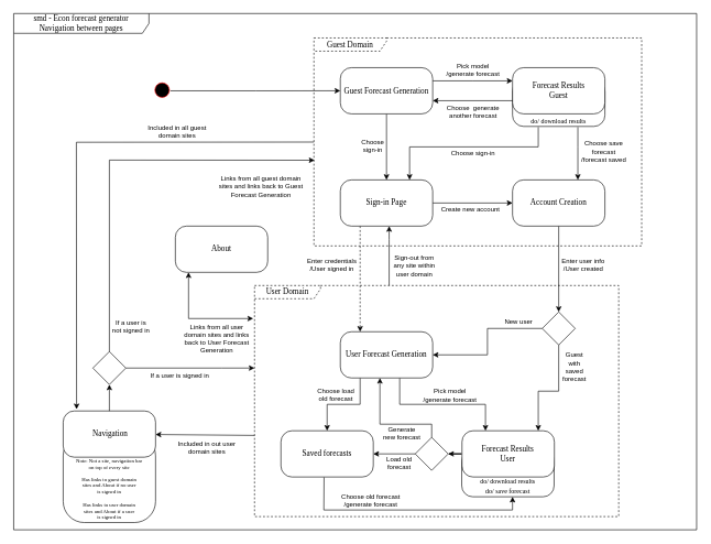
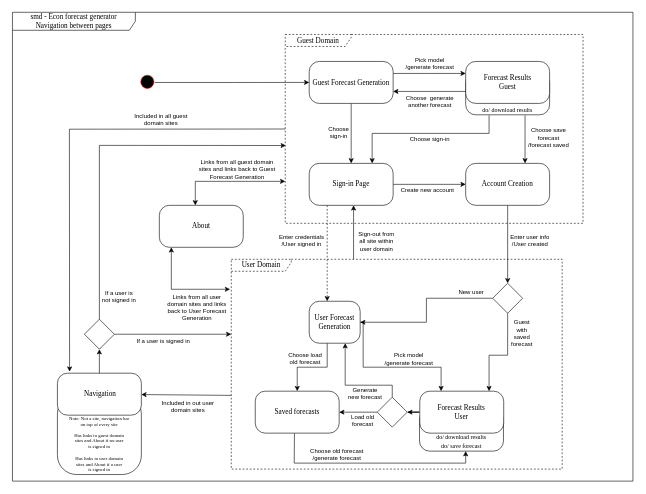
  <mxCell id="0" />
  <mxCell id="1" parent="0" />
  <mxCell id="2" value="&lt;font style=&quot;font-size: 8px&quot;&gt;Note: Not a site, navigation bar &lt;br&gt;on top of every site&lt;br&gt;&lt;br&gt;Has links to guest domain &lt;br&gt;sites and About if no user &lt;br&gt;is signed in&lt;br&gt;&lt;br&gt;Has links to user domain &lt;br&gt;sites and About if a user &lt;br&gt;is signed in&lt;br&gt;&lt;/font&gt;" style="rounded=1;whiteSpace=wrap;html=1;arcSize=24;shadow=0;comic=0;labelBackgroundColor=none;fontFamily=Verdana;fontSize=7;fontColor=#000000;align=center;direction=east;verticalAlign=bottom;" vertex="1" parent="1"><mxGeometry x="95" y="658" width="140" height="133" as="geometry" /></mxCell>
  <mxCell id="3" value="smd - Econ forecast generator&lt;br&gt;Navigation between pages" style="shape=umlFrame;whiteSpace=wrap;html=1;rounded=1;shadow=0;comic=0;labelBackgroundColor=none;strokeWidth=1;fontFamily=Verdana;fontSize=12;align=center;width=205;height=30;direction=east;" parent="1" vertex="1"><mxGeometry x="20" y="20" width="1035" height="782" as="geometry" /></mxCell>
  <mxCell id="4" value="&amp;nbsp;Navigation" style="rounded=1;whiteSpace=wrap;html=1;arcSize=24;shadow=0;comic=0;labelBackgroundColor=none;fontFamily=Verdana;fontSize=12;fontColor=#000000;align=center;direction=east;" parent="1" vertex="1"><mxGeometry x="95" y="622" width="140" height="70" as="geometry" /></mxCell>
  <mxCell id="5" value="User Domain" style="shape=umlFrame;whiteSpace=wrap;html=1;rounded=1;shadow=0;comic=0;labelBackgroundColor=none;strokeWidth=1;fontFamily=Verdana;fontSize=12;align=center;width=100;height=20;aspect=fixed;direction=east;dashed=1;" parent="1" vertex="1"><mxGeometry x="385" y="432" width="551.93" height="350" as="geometry" /></mxCell>
  <mxCell id="6" value="Saved forecasts" style="rounded=1;whiteSpace=wrap;html=1;arcSize=24;shadow=0;comic=0;labelBackgroundColor=none;fontFamily=Verdana;fontSize=12;fontColor=#000000;align=center;aspect=fixed;direction=east;" parent="1" vertex="1"><mxGeometry x="425" y="652" width="140" height="70" as="geometry" /></mxCell>
  <mxCell id="7" value="&lt;font style=&quot;font-size: 10px&quot;&gt;do/ download results&lt;br&gt;do/ save forecast&lt;br&gt;&lt;/font&gt;" style="rounded=1;whiteSpace=wrap;html=1;arcSize=24;shadow=0;comic=0;labelBackgroundColor=none;fontFamily=Verdana;fontSize=12;fontColor=#000000;align=center;aspect=fixed;direction=east;verticalAlign=bottom;" vertex="1" parent="1"><mxGeometry x="699" y="682" width="140" height="70" as="geometry" /></mxCell>
  <mxCell id="8" value="&lt;font style=&quot;font-size: 10px&quot;&gt;do/ download results&lt;br&gt;&lt;/font&gt;" style="rounded=1;whiteSpace=wrap;html=1;arcSize=24;shadow=0;comic=0;labelBackgroundColor=none;fontFamily=Verdana;fontSize=12;fontColor=#000000;align=center;aspect=fixed;direction=east;verticalAlign=bottom;" vertex="1" parent="1"><mxGeometry x="776" y="121" width="140" height="70" as="geometry" /></mxCell>
  <mxCell id="9" value="Guest Domain" style="shape=umlFrame;whiteSpace=wrap;html=1;rounded=1;shadow=0;comic=0;labelBackgroundColor=none;strokeWidth=1;fontFamily=Verdana;fontSize=12;align=center;width=110;height=20;aspect=fixed;direction=east;dashed=1;" parent="1" vertex="1"><mxGeometry x="475" y="57" width="496.73" height="315" as="geometry" /></mxCell>
  <mxCell id="10" style="edgeStyle=orthogonalEdgeStyle;rounded=0;orthogonalLoop=1;jettySize=auto;html=1;entryX=0;entryY=0.5;entryDx=0;entryDy=0;exitX=0.536;exitY=0.089;exitDx=0;exitDy=0;exitPerimeter=0;" edge="1" parent="1" source="11" target="14"><mxGeometry relative="1" as="geometry" /></mxCell>
  <mxCell id="11" value="" style="ellipse;html=1;shape=startState;fillColor=#000000;strokeColor=#ff0000;rounded=1;shadow=0;comic=0;labelBackgroundColor=none;fontFamily=Verdana;fontSize=12;fontColor=#000000;align=center;direction=south;" parent="1" vertex="1"><mxGeometry x="230" y="121" width="30" height="30" as="geometry" /></mxCell>
  <mxCell id="12" value="" style="edgeStyle=orthogonalEdgeStyle;rounded=0;orthogonalLoop=1;jettySize=auto;html=1;" edge="1" parent="1" source="14" target="22"><mxGeometry relative="1" as="geometry"><Array as="points"><mxPoint x="715" y="122" /><mxPoint x="715" y="122" /></Array></mxGeometry></mxCell>
  <mxCell id="13" value="" style="edgeStyle=orthogonalEdgeStyle;rounded=0;orthogonalLoop=1;jettySize=auto;html=1;" edge="1" parent="1" source="14" target="18"><mxGeometry relative="1" as="geometry" /></mxCell>
  <mxCell id="14" value="Guest Forecast Generation" style="rounded=1;whiteSpace=wrap;html=1;arcSize=24;shadow=0;comic=0;labelBackgroundColor=none;fontFamily=Verdana;fontSize=12;fontColor=#000000;align=center;aspect=fixed;direction=east;" parent="1" vertex="1"><mxGeometry x="515" y="102" width="140" height="70" as="geometry" /></mxCell>
  <mxCell id="15" style="edgeStyle=orthogonalEdgeStyle;rounded=0;orthogonalLoop=1;jettySize=auto;html=1;dashed=1;" edge="1" parent="1" source="18" target="32"><mxGeometry relative="1" as="geometry"><Array as="points"><mxPoint x="545" y="412" /><mxPoint x="545" y="412" /></Array></mxGeometry></mxCell>
  <mxCell id="16" value="" style="edgeStyle=orthogonalEdgeStyle;rounded=0;orthogonalLoop=1;jettySize=auto;html=1;" edge="1" parent="1" source="18" target="26"><mxGeometry relative="1" as="geometry" /></mxCell>
  <mxCell id="17" style="edgeStyle=orthogonalEdgeStyle;rounded=0;orthogonalLoop=1;jettySize=auto;html=1;startArrow=classic;startFill=1;endArrow=none;endFill=0;" edge="1" parent="1" source="18"><mxGeometry relative="1" as="geometry"><mxPoint x="589" y="432" as="targetPoint" /><Array as="points"><mxPoint x="589" y="362" /><mxPoint x="589" y="362" /></Array></mxGeometry></mxCell>
  <mxCell id="18" value="Sign-in Page" style="rounded=1;whiteSpace=wrap;html=1;arcSize=24;shadow=0;comic=0;labelBackgroundColor=none;fontFamily=Verdana;fontSize=12;fontColor=#000000;align=center;aspect=fixed;direction=east;" parent="1" vertex="1"><mxGeometry x="515" y="272" width="140" height="70" as="geometry" /></mxCell>
  <mxCell id="19" style="edgeStyle=orthogonalEdgeStyle;rounded=0;orthogonalLoop=1;jettySize=auto;html=1;" edge="1" parent="1" source="4" target="35"><mxGeometry relative="1" as="geometry" /></mxCell>
  <mxCell id="20" value="" style="edgeStyle=orthogonalEdgeStyle;rounded=0;orthogonalLoop=1;jettySize=auto;html=1;" edge="1" parent="1" target="26"><mxGeometry relative="1" as="geometry"><mxPoint x="875" y="192" as="sourcePoint" /><Array as="points"><mxPoint x="875" y="222" /><mxPoint x="875" y="222" /></Array></mxGeometry></mxCell>
  <mxCell id="21" value="" style="edgeStyle=orthogonalEdgeStyle;rounded=0;orthogonalLoop=1;jettySize=auto;html=1;entryX=0.75;entryY=0;entryDx=0;entryDy=0;" edge="1" parent="1" target="18"><mxGeometry relative="1" as="geometry"><mxPoint x="815" y="192" as="sourcePoint" /><Array as="points"><mxPoint x="815" y="222" /><mxPoint x="620" y="222" /></Array></mxGeometry></mxCell>
  <mxCell id="22" value="Forecast Results&lt;br&gt;Guest" style="rounded=1;whiteSpace=wrap;html=1;arcSize=24;shadow=0;comic=0;labelBackgroundColor=none;fontFamily=Verdana;fontSize=12;fontColor=#000000;align=center;aspect=fixed;direction=east;" parent="1" vertex="1"><mxGeometry x="776" y="102" width="140" height="70" as="geometry" /></mxCell>
  <mxCell id="23" value="" style="edgeStyle=orthogonalEdgeStyle;rounded=0;orthogonalLoop=1;jettySize=auto;html=1;entryX=1;entryY=0.5;entryDx=0;entryDy=0;" edge="1" parent="1" source="24" target="58"><mxGeometry relative="1" as="geometry"><mxPoint x="675" y="687" as="targetPoint" /></mxGeometry></mxCell>
  <mxCell id="24" value="Forecast Results&lt;br&gt;User" style="rounded=1;whiteSpace=wrap;html=1;arcSize=24;shadow=0;comic=0;labelBackgroundColor=none;fontFamily=Verdana;fontSize=12;fontColor=#000000;align=center;aspect=fixed;direction=east;" parent="1" vertex="1"><mxGeometry x="699.43" y="652" width="140" height="70" as="geometry" /></mxCell>
  <mxCell id="25" style="edgeStyle=orthogonalEdgeStyle;rounded=0;orthogonalLoop=1;jettySize=auto;html=1;startArrow=none;startFill=0;endArrow=classic;endFill=1;" edge="1" parent="1" source="26" target="42"><mxGeometry relative="1" as="geometry" /></mxCell>
  <mxCell id="26" value="Account Creation" style="rounded=1;whiteSpace=wrap;html=1;arcSize=24;shadow=0;comic=0;labelBackgroundColor=none;fontFamily=Verdana;fontSize=12;fontColor=#000000;align=center;aspect=fixed;direction=east;" parent="1" vertex="1"><mxGeometry x="776" y="272" width="140" height="70" as="geometry" /></mxCell>
+ <mxCell id="27" style="edgeStyle=orthogonalEdgeStyle;rounded=0;orthogonalLoop=1;jettySize=auto;html=1;startArrow=classic;startFill=1;" edge="1" parent="1" source="29" target="9"><mxGeometry relative="1" as="geometry"><Array as="points"><mxPoint x="325" y="302" /></Array></mxGeometry></mxCell>
  <mxCell id="28" style="edgeStyle=orthogonalEdgeStyle;rounded=0;orthogonalLoop=1;jettySize=auto;html=1;startArrow=classic;startFill=1;" edge="1" parent="1" source="29"><mxGeometry relative="1" as="geometry"><mxPoint x="383" y="482" as="targetPoint" /><Array as="points"><mxPoint x="285" y="482" /><mxPoint x="383" y="482" /></Array></mxGeometry></mxCell>
  <mxCell id="29" value="About" style="rounded=1;whiteSpace=wrap;html=1;arcSize=24;shadow=0;comic=0;labelBackgroundColor=none;fontFamily=Verdana;fontSize=12;fontColor=#000000;align=center;direction=east;" vertex="1" parent="1"><mxGeometry x="265" y="342" width="140" height="70" as="geometry" /></mxCell>
  <mxCell id="30" style="edgeStyle=orthogonalEdgeStyle;rounded=0;orthogonalLoop=1;jettySize=auto;html=1;" edge="1" parent="1" source="32" target="24"><mxGeometry relative="1" as="geometry"><Array as="points"><mxPoint x="605" y="612" /><mxPoint x="735" y="612" /></Array></mxGeometry></mxCell>
  <mxCell id="31" style="edgeStyle=orthogonalEdgeStyle;rounded=0;orthogonalLoop=1;jettySize=auto;html=1;" edge="1" parent="1" source="32" target="6"><mxGeometry relative="1" as="geometry"><Array as="points"><mxPoint x="545" y="612" /><mxPoint x="495" y="612" /></Array></mxGeometry></mxCell>
- <mxCell id="32" value="User Forecast Generation" style="rounded=1;whiteSpace=wrap;html=1;arcSize=24;shadow=0;comic=0;labelBackgroundColor=none;fontFamily=Verdana;fontSize=12;fontColor=#000000;align=center;aspect=fixed;direction=east;" vertex="1" parent="1"><mxGeometry x="515" y="502" width="140" height="70" as="geometry" /></mxCell>
+ <mxCell id="32" value="User Forecast Generation" style="rounded=1;whiteSpace=wrap;html=1;arcSize=24;shadow=0;comic=0;labelBackgroundColor=none;fontFamily=Verdana;fontSize=12;fontColor=#000000;align=center;aspect=fixed;direction=east;" vertex="1" parent="1"><mxGeometry x="515" y="502" width="85" height="70" as="geometry" /></mxCell>
  <mxCell id="33" style="edgeStyle=orthogonalEdgeStyle;rounded=0;orthogonalLoop=1;jettySize=auto;html=1;exitX=0.5;exitY=1;exitDx=0;exitDy=0;" edge="1" parent="1" source="29" target="29"><mxGeometry relative="1" as="geometry" /></mxCell>
  <mxCell id="34" style="edgeStyle=orthogonalEdgeStyle;rounded=0;orthogonalLoop=1;jettySize=auto;html=1;startArrow=none;startFill=0;endArrow=classic;endFill=1;" edge="1" parent="1" source="35" target="5"><mxGeometry relative="1" as="geometry"><Array as="points"><mxPoint x="335" y="557" /><mxPoint x="335" y="557" /></Array></mxGeometry></mxCell>
  <mxCell id="35" value="" style="rhombus;whiteSpace=wrap;html=1;strokeColor=#000000;" vertex="1" parent="1"><mxGeometry x="140" y="532" width="50" height="50" as="geometry" /></mxCell>
  <mxCell id="36" value="" style="endArrow=classic;html=1;rounded=0;entryX=0.002;entryY=0.588;entryDx=0;entryDy=0;entryPerimeter=0;" edge="1" parent="1" target="9"><mxGeometry width="50" height="50" relative="1" as="geometry"><mxPoint x="165" y="532" as="sourcePoint" /><mxPoint x="473" y="269" as="targetPoint" /><Array as="points"><mxPoint x="165" y="242" /></Array></mxGeometry></mxCell>
  <mxCell id="37" value="" style="endArrow=classic;html=1;" edge="1" parent="1" target="4"><mxGeometry width="50" height="50" relative="1" as="geometry"><mxPoint x="385" y="659" as="sourcePoint" /><mxPoint x="435" y="612" as="targetPoint" /></mxGeometry></mxCell>
  <mxCell id="38" value="" style="endArrow=classic;html=1;entryX=0.145;entryY=-0.037;entryDx=0;entryDy=0;entryPerimeter=0;rounded=0;" edge="1" parent="1" source="9" target="4"><mxGeometry width="50" height="50" relative="1" as="geometry"><mxPoint x="404.289" y="264.5" as="sourcePoint" /><mxPoint x="404.289" y="214.5" as="targetPoint" /><Array as="points"><mxPoint x="115" y="215" /></Array></mxGeometry></mxCell>
  <mxCell id="39" value="" style="edgeStyle=orthogonalEdgeStyle;rounded=0;orthogonalLoop=1;jettySize=auto;html=1;startArrow=classic;startFill=1;endArrow=none;endFill=0;" edge="1" parent="1"><mxGeometry relative="1" as="geometry"><mxPoint x="655" y="152" as="sourcePoint" /><mxPoint x="776" y="152" as="targetPoint" /><Array as="points"><mxPoint x="655" y="152" /><mxPoint x="776" y="152" /></Array></mxGeometry></mxCell>
  <mxCell id="40" style="edgeStyle=orthogonalEdgeStyle;rounded=0;orthogonalLoop=1;jettySize=auto;html=1;startArrow=none;startFill=0;endArrow=classic;endFill=1;" edge="1" parent="1" source="42" target="32"><mxGeometry relative="1" as="geometry" /></mxCell>
  <mxCell id="41" style="edgeStyle=orthogonalEdgeStyle;rounded=0;orthogonalLoop=1;jettySize=auto;html=1;startArrow=none;startFill=0;endArrow=classic;endFill=1;" edge="1" parent="1" source="42" target="24"><mxGeometry relative="1" as="geometry"><Array as="points"><mxPoint x="846" y="592" /><mxPoint x="815" y="592" /></Array></mxGeometry></mxCell>
  <mxCell id="42" value="" style="rhombus;whiteSpace=wrap;html=1;strokeColor=#000000;" vertex="1" parent="1"><mxGeometry x="821" y="472" width="50" height="50" as="geometry" /></mxCell>
  <mxCell id="43" value="&lt;font style=&quot;font-size: 10px&quot;&gt;Choose&amp;nbsp; generate &lt;br&gt;another forecast&lt;/font&gt;" style="text;html=1;strokeColor=none;fillColor=none;align=center;verticalAlign=middle;whiteSpace=wrap;rounded=0;fontSize=10;" vertex="1" parent="1"><mxGeometry x="665" y="148" width="102.5" height="40" as="geometry" /></mxCell>
  <mxCell id="44" value="Pick model&lt;br&gt;/generate forecast" style="text;html=1;strokeColor=none;fillColor=none;align=center;verticalAlign=middle;whiteSpace=wrap;rounded=0;fontSize=10;" vertex="1" parent="1"><mxGeometry x="665" y="85" width="102.5" height="40" as="geometry" /></mxCell>
  <mxCell id="45" value="Choose sign-in" style="text;html=1;strokeColor=none;fillColor=none;align=center;verticalAlign=middle;whiteSpace=wrap;rounded=0;fontSize=10;" vertex="1" parent="1"><mxGeometry x="665" y="222" width="102.5" height="20" as="geometry" /></mxCell>
  <mxCell id="46" value="Create new account" style="text;html=1;strokeColor=none;fillColor=none;align=center;verticalAlign=middle;whiteSpace=wrap;rounded=0;fontSize=10;" vertex="1" parent="1"><mxGeometry x="661" y="297" width="102.5" height="40" as="geometry" /></mxCell>
  <mxCell id="47" value="Choose save &lt;br&gt;forecast&lt;br&gt;/forecast saved" style="text;html=1;strokeColor=none;fillColor=none;align=center;verticalAlign=middle;whiteSpace=wrap;rounded=0;fontSize=10;" vertex="1" parent="1"><mxGeometry x="863" y="209" width="102.5" height="40" as="geometry" /></mxCell>
  <mxCell id="48" value="Choose &lt;br&gt;sign-in" style="text;html=1;strokeColor=none;fillColor=none;align=center;verticalAlign=middle;whiteSpace=wrap;rounded=0;fontSize=10;" vertex="1" parent="1"><mxGeometry x="513" y="209" width="102.5" height="23" as="geometry" /></mxCell>
- <mxCell id="49" value="Sign-out from &lt;br&gt;any site within &lt;br&gt;user domain" style="text;html=1;strokeColor=none;fillColor=none;align=center;verticalAlign=middle;whiteSpace=wrap;rounded=0;fontSize=10;" vertex="1" parent="1"><mxGeometry x="576" y="390" width="102.5" height="23" as="geometry" /></mxCell>
+ <mxCell id="49" value="Sign-out from &lt;br&gt;all site within &lt;br&gt;user domain" style="text;html=1;strokeColor=none;fillColor=none;align=center;verticalAlign=middle;whiteSpace=wrap;rounded=0;fontSize=10;" vertex="1" parent="1"><mxGeometry x="576" y="390" width="102.5" height="23" as="geometry" /></mxCell>
  <mxCell id="50" value="Enter credentials&lt;br&gt;/User signed in" style="text;html=1;strokeColor=none;fillColor=none;align=center;verticalAlign=middle;whiteSpace=wrap;rounded=0;fontSize=10;" vertex="1" parent="1"><mxGeometry x="450.75" y="389.5" width="102.5" height="23" as="geometry" /></mxCell>
  <mxCell id="51" value="Links from all guest domain sites and links back to Guest Forecast Generation" style="text;html=1;strokeColor=none;fillColor=none;align=center;verticalAlign=middle;whiteSpace=wrap;rounded=0;fontSize=10;" vertex="1" parent="1"><mxGeometry x="325" y="270" width="140" height="23" as="geometry" /></mxCell>
  <mxCell id="52" value="Links from all user domain sites and links back to User Forecast Generation" style="text;html=1;strokeColor=none;fillColor=none;align=center;verticalAlign=middle;whiteSpace=wrap;rounded=0;fontSize=10;" vertex="1" parent="1"><mxGeometry x="275" y="497" width="106" height="29" as="geometry" /></mxCell>
  <mxCell id="53" value="Enter user info&lt;br&gt;/User created" style="text;html=1;strokeColor=none;fillColor=none;align=center;verticalAlign=middle;whiteSpace=wrap;rounded=0;fontSize=10;" vertex="1" parent="1"><mxGeometry x="832" y="389.5" width="102.5" height="23" as="geometry" /></mxCell>
  <mxCell id="54" value="New user" style="text;html=1;strokeColor=none;fillColor=none;align=center;verticalAlign=middle;whiteSpace=wrap;rounded=0;fontSize=10;" vertex="1" parent="1"><mxGeometry x="734.18" y="475" width="102.5" height="23" as="geometry" /></mxCell>
  <mxCell id="55" value="Guest &lt;br&gt;with &lt;br&gt;saved&lt;br&gt;forecast" style="text;html=1;strokeColor=none;fillColor=none;align=center;verticalAlign=middle;whiteSpace=wrap;rounded=0;fontSize=10;" vertex="1" parent="1"><mxGeometry x="845" y="533.5" width="49.5" height="43" as="geometry" /></mxCell>
  <mxCell id="56" style="edgeStyle=orthogonalEdgeStyle;rounded=0;orthogonalLoop=1;jettySize=auto;html=1;startArrow=none;startFill=0;endArrow=classic;endFill=1;fontSize=10;" edge="1" parent="1" source="58" target="6"><mxGeometry relative="1" as="geometry" /></mxCell>
  <mxCell id="57" style="edgeStyle=orthogonalEdgeStyle;rounded=0;orthogonalLoop=1;jettySize=auto;html=1;startArrow=none;startFill=0;endArrow=classic;endFill=1;fontSize=10;" edge="1" parent="1" source="58" target="32"><mxGeometry relative="1" as="geometry"><Array as="points"><mxPoint x="653" y="642" /><mxPoint x="575" y="642" /></Array></mxGeometry></mxCell>
  <mxCell id="58" value="" style="rhombus;whiteSpace=wrap;html=1;strokeColor=#000000;" vertex="1" parent="1"><mxGeometry x="628.5" y="662" width="50" height="50" as="geometry" /></mxCell>
  <mxCell id="59" value="Choose old forecast&lt;br&gt;/generate forecast" style="text;html=1;strokeColor=none;fillColor=none;align=center;verticalAlign=middle;whiteSpace=wrap;rounded=0;fontSize=10;" vertex="1" parent="1"><mxGeometry x="510" y="745" width="102.5" height="23" as="geometry" /></mxCell>
  <mxCell id="60" value="" style="endArrow=none;html=1;fontSize=10;rounded=0;entryX=0.467;entryY=1.008;entryDx=0;entryDy=0;entryPerimeter=0;startArrow=classic;startFill=1;endFill=0;" edge="1" parent="1" target="6"><mxGeometry width="50" height="50" relative="1" as="geometry"><mxPoint x="776" y="752" as="sourcePoint" /><mxPoint x="565" y="742" as="targetPoint" /><Array as="points"><mxPoint x="776" y="772" /><mxPoint x="490" y="772" /></Array></mxGeometry></mxCell>
  <mxCell id="61" value="Generate &lt;br&gt;new forecast" style="text;html=1;strokeColor=none;fillColor=none;align=center;verticalAlign=middle;whiteSpace=wrap;rounded=0;fontSize=10;" vertex="1" parent="1"><mxGeometry x="556.5" y="644" width="102.5" height="23" as="geometry" /></mxCell>
  <mxCell id="62" value="Load old&lt;br&gt;forecast" style="text;html=1;strokeColor=none;fillColor=none;align=center;verticalAlign=middle;whiteSpace=wrap;rounded=0;fontSize=10;" vertex="1" parent="1"><mxGeometry x="552.5" y="689" width="102.5" height="23" as="geometry" /></mxCell>
  <mxCell id="63" value="Choose load&lt;br&gt;old forecast" style="text;html=1;strokeColor=none;fillColor=none;align=center;verticalAlign=middle;whiteSpace=wrap;rounded=0;fontSize=10;" vertex="1" parent="1"><mxGeometry x="457" y="585" width="102.5" height="23" as="geometry" /></mxCell>
  <mxCell id="64" value="Pick model&lt;br&gt;/generate forecast" style="text;html=1;strokeColor=none;fillColor=none;align=center;verticalAlign=middle;whiteSpace=wrap;rounded=0;fontSize=10;" vertex="1" parent="1"><mxGeometry x="629.5" y="578" width="102.5" height="40" as="geometry" /></mxCell>
  <mxCell id="65" value="Included in out user domain sites" style="text;html=1;strokeColor=none;fillColor=none;align=center;verticalAlign=middle;whiteSpace=wrap;rounded=0;fontSize=10;" vertex="1" parent="1"><mxGeometry x="260" y="663" width="106" height="29" as="geometry" /></mxCell>
  <mxCell id="66" value="Included in all guest domain sites" style="text;html=1;strokeColor=none;fillColor=none;align=center;verticalAlign=middle;whiteSpace=wrap;rounded=0;fontSize=10;" vertex="1" parent="1"><mxGeometry x="215" y="184" width="106" height="29" as="geometry" /></mxCell>
  <mxCell id="67" value="If a user is signed in" style="text;html=1;strokeColor=none;fillColor=none;align=center;verticalAlign=middle;whiteSpace=wrap;rounded=0;fontSize=10;" vertex="1" parent="1"><mxGeometry x="219" y="553" width="106" height="29" as="geometry" /></mxCell>
  <mxCell id="68" value="If a user is&lt;br&gt;not signed in" style="text;html=1;strokeColor=none;fillColor=none;align=center;verticalAlign=middle;whiteSpace=wrap;rounded=0;fontSize=10;" vertex="1" parent="1"><mxGeometry x="145" y="479.5" width="106" height="29" as="geometry" /></mxCell>
